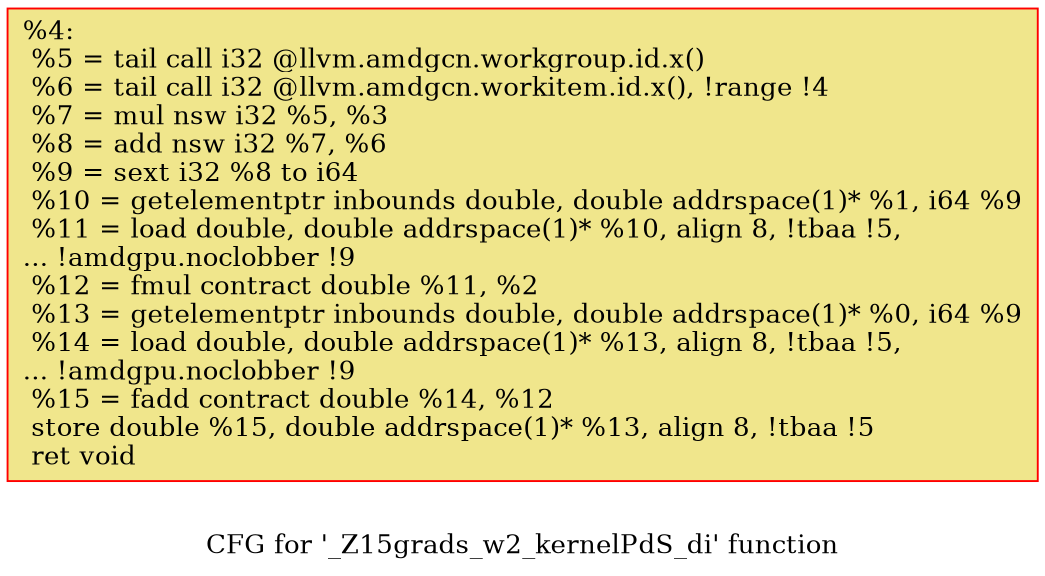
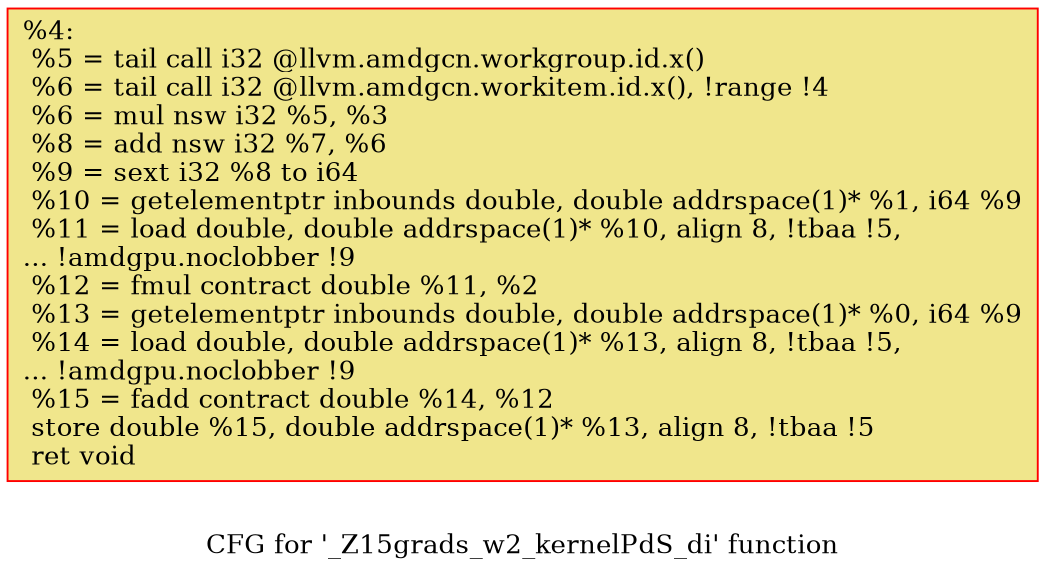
  digraph {
    label="CFG for '_Z15grads_w2_kernelPdS_di' function"
-   n1 [color=red fillcolor=khaki label="{%4:\l  %5 = tail call i32 @llvm.amdgcn.workgroup.id.x()\l  %6 = tail call i32 @llvm.amdgcn.workitem.id.x(), !range !4\l  %7 = mul nsw i32 %5, %3\l  %8 = add nsw i32 %7, %6\l  %9 = sext i32 %8 to i64\l  %10 = getelementptr inbounds double, double addrspace(1)* %1, i64 %9\l  %11 = load double, double addrspace(1)* %10, align 8, !tbaa !5,\l... !amdgpu.noclobber !9\l  %12 = fmul contract double %11, %2\l  %13 = getelementptr inbounds double, double addrspace(1)* %0, i64 %9\l  %14 = load double, double addrspace(1)* %13, align 8, !tbaa !5,\l... !amdgpu.noclobber !9\l  %15 = fadd contract double %14, %12\l  store double %15, double addrspace(1)* %13, align 8, !tbaa !5\l  ret void\l}" shape=record style=filled]
+   n1 [color=red fillcolor=khaki label="{%4:\l  %5 = tail call i32 @llvm.amdgcn.workgroup.id.x()\l  %6 = tail call i32 @llvm.amdgcn.workitem.id.x(), !range !4\l  %6 = mul nsw i32 %5, %3\l  %8 = add nsw i32 %7, %6\l  %9 = sext i32 %8 to i64\l  %10 = getelementptr inbounds double, double addrspace(1)* %1, i64 %9\l  %11 = load double, double addrspace(1)* %10, align 8, !tbaa !5,\l... !amdgpu.noclobber !9\l  %12 = fmul contract double %11, %2\l  %13 = getelementptr inbounds double, double addrspace(1)* %0, i64 %9\l  %14 = load double, double addrspace(1)* %13, align 8, !tbaa !5,\l... !amdgpu.noclobber !9\l  %15 = fadd contract double %14, %12\l  store double %15, double addrspace(1)* %13, align 8, !tbaa !5\l  ret void\l}" shape=record style=filled]
  }
